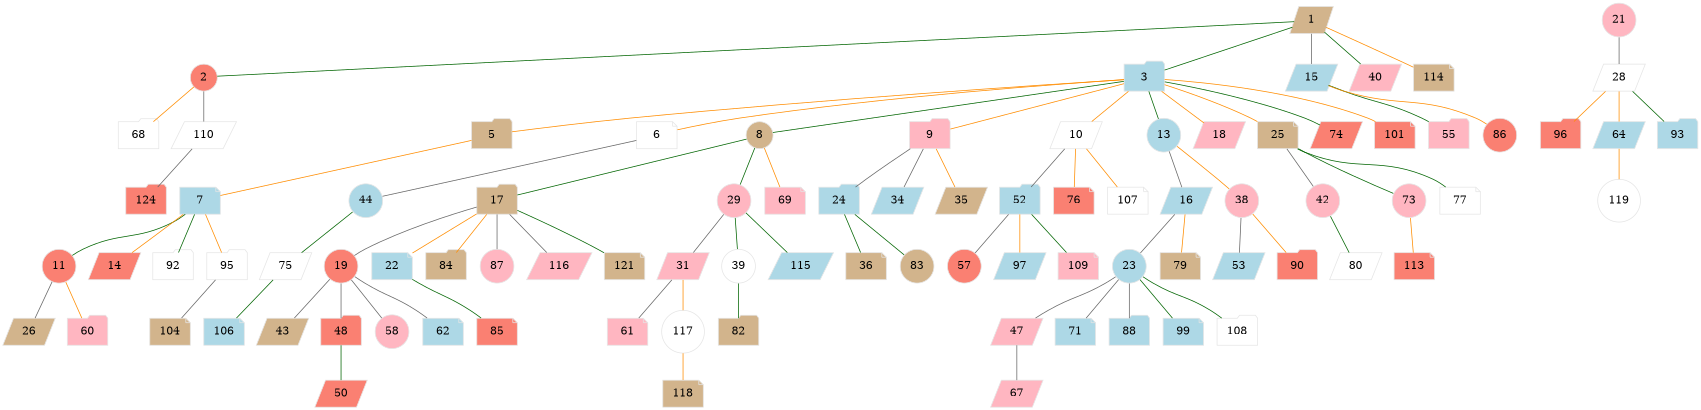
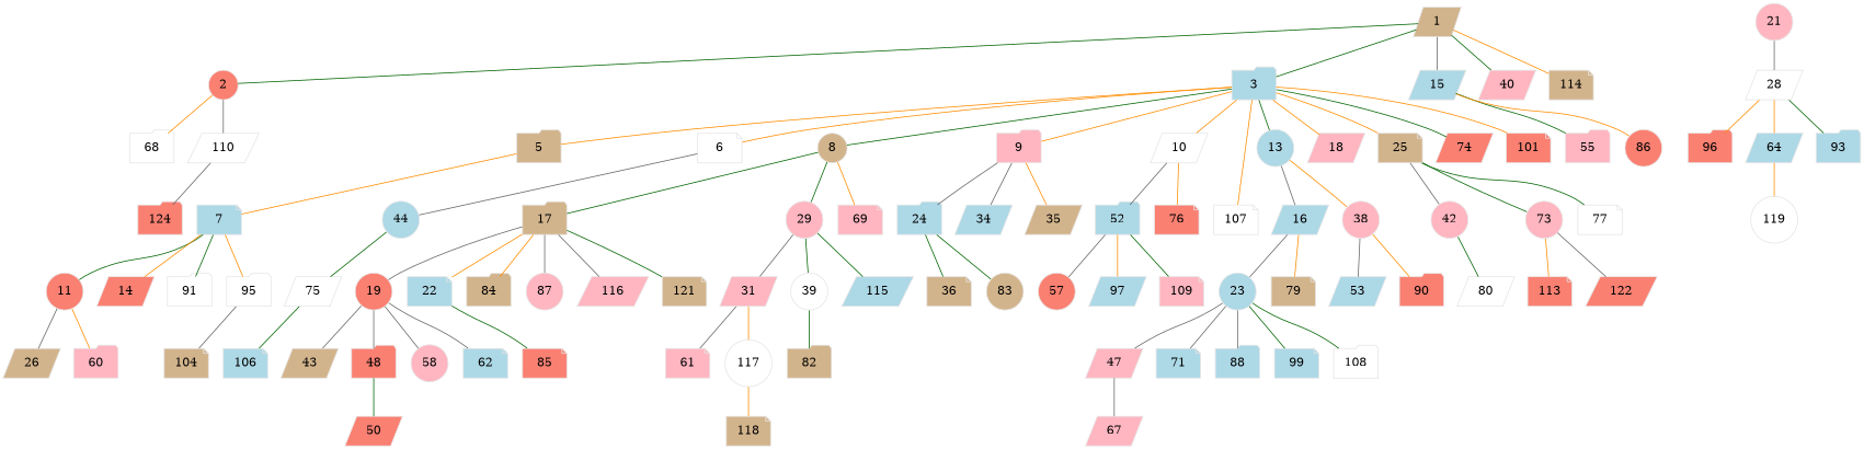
  graph {
    node [color=gray90 fillcolor=lightblue shape=parallelogram style=filled]
    edge [color=darkorange]
    1 [fillcolor=tan super="+37"]
    2 [fillcolor=salmon shape=circle super="+78"]
    3 [shape=folder super="+4"]
    15 [super="+89"]
    40 [fillcolor=lightpink]
    114 [fillcolor=tan shape=note]
    68 [fillcolor=white shape=folder]
    110 [fillcolor=white]
    5 [fillcolor=tan shape=folder]
    6 [fillcolor=white shape=note super="+30"]
    8 [fillcolor=tan shape=circle super="+12"]
    9 [fillcolor=lightpink shape=folder super="+66"]
    10 [fillcolor=white super="+49"]
    13 [shape=circle super="+33"]
    18 [fillcolor=lightpink]
    25 [fillcolor=tan shape=note]
    74 [fillcolor=salmon super="+81"]
    101 [fillcolor=salmon shape=note]
    55 [fillcolor=lightpink shape=folder]
    86 [fillcolor=salmon shape=circle]
    124 [fillcolor=salmon shape=folder]
    7 [shape=note super="+70"]
    44 [shape=circle super="+98"]
    17 [fillcolor=tan shape=folder super="+27"]
    29 [fillcolor=lightpink shape=circle super="+100"]
    69 [fillcolor=lightpink shape=note super="+91"]
    24 [shape=folder super="+45"]
    34
    35 [fillcolor=tan]
    52 [shape=folder super="+56"]
    76 [fillcolor=salmon shape=note]
    107 [fillcolor=white shape=note]
    16 [super="+94"]
    38 [fillcolor=lightpink shape=circle super="+72"]
    42 [fillcolor=lightpink shape=circle super="+128"]
    73 [fillcolor=lightpink shape=circle super="+111"]
    77 [fillcolor=white shape=note]
    11 [fillcolor=salmon shape=circle super="+51"]
    14 [fillcolor=salmon]
-   92 [fillcolor=white shape=folder]
+   92 [fillcolor=white shape=folder label=91]
    95 [fillcolor=white shape=folder super="+105"]
    75 [fillcolor=white]
    26 [fillcolor=tan super="+112"]
    60 [fillcolor=lightpink shape=folder]
    104 [fillcolor=tan shape=note]
    19 [fillcolor=salmon shape=circle super="+20"]
    22 [shape=note super="+32"]
    84 [fillcolor=tan shape=folder]
    87 [fillcolor=lightpink shape=circle]
    116 [fillcolor=lightpink]
    121 [fillcolor=tan shape=note]
    31 [fillcolor=lightpink super="+65"]
    39 [fillcolor=white shape=circle super="+59"]
    115
    36 [fillcolor=tan shape=note]
    83 [fillcolor=tan shape=circle super="+103"]
    57 [fillcolor=salmon shape=circle super="+63"]
    97
    109 [fillcolor=lightpink shape=note]
    23 [shape=circle super="+41"]
    79 [fillcolor=tan shape=note]
    53
    90 [fillcolor=salmon shape=folder]
    21 [fillcolor=lightpink shape=circle super="+120"]
    28 [fillcolor=white super="+54"]
    47 [fillcolor=lightpink super="+96"]
    71 [shape=note]
    88 [shape=folder]
    99 [shape=note]
    108 [fillcolor=white shape=folder]
    43 [fillcolor=tan]
    48 [fillcolor=salmon shape=folder]
    58 [fillcolor=lightpink shape=circle]
    62 [shape=note]
    85 [fillcolor=salmon shape=note]
    50 [fillcolor=salmon]
    n77 [fillcolor=salmon label=96 shape=folder]
    64 [super="+102"]
    93 [shape=folder]
    67 [fillcolor=lightpink]
    80 [fillcolor=white super="+126"]
    113 [fillcolor=salmon shape=note]
+   122 [fillcolor=salmon super="+125"]
    119 [fillcolor=white shape=circle]
    61 [fillcolor=lightpink shape=note]
    117 [fillcolor=white shape=circle super="+127"]
    82 [fillcolor=tan shape=folder]
    118 [fillcolor=tan shape=note super="+123"]
    106 [shape=note]
    1 -- 2 [color=darkgreen]
    1 -- 3 [color=darkgreen]
    1 -- 15 [color=gray40]
    1 -- 40 [color=darkgreen]
    1 -- 114
    2 -- 68
    2 -- 110 [color=gray40]
    3 -- 5
    3 -- 6
    3 -- 8 [color=darkgreen]
    3 -- 9
    3 -- 10
    3 -- 13 [color=darkgreen]
    3 -- 18
    3 -- 25
    3 -- 74 [color=darkgreen]
    3 -- 101
    15 -- 55 [color=darkgreen]
    15 -- 86
    110 -- 124 [color=gray40]
    5 -- 7
    6 -- 44 [color=gray40]
    8 -- 17 [color=darkgreen]
    8 -- 29 [color=darkgreen]
    8 -- 69
    9 -- 24 [color=gray40]
    9 -- 34 [color=gray40]
    9 -- 35
    10 -- 52 [color=gray40]
    10 -- 76
-   10 -- 107
+   3 -- 107
    13 -- 16 [color=gray40]
    13 -- 38
    25 -- 42 [color=gray40]
    25 -- 73 [color=darkgreen]
    25 -- 77 [color=darkgreen]
    7 -- 11 [color=darkgreen]
    7 -- 14
    7 -- 92 [color=darkgreen]
    7 -- 95
    44 -- 75 [color=darkgreen]
    17 -- 19 [color=gray40]
    17 -- 22
    17 -- 84
    17 -- 87 [color=gray40]
    17 -- 116 [color=gray40]
    17 -- 121 [color=darkgreen]
    29 -- 31 [color=gray40]
    29 -- 39 [color=darkgreen]
    29 -- 115 [color=darkgreen]
    24 -- 36 [color=darkgreen]
    24 -- 83 [color=darkgreen]
    52 -- 57 [color=gray40]
    52 -- 97
    52 -- 109 [color=darkgreen]
    16 -- 23 [color=gray40]
    16 -- 79
    38 -- 53 [color=gray40]
    38 -- 90
    42 -- 80 [color=darkgreen]
    73 -- 113
+   73 -- 122 [color=gray40]
    11 -- 26 [color=gray40]
    11 -- 60
    95 -- 104 [color=gray40]
    75 -- 106 [color=darkgreen]
    19 -- 43 [color=gray40]
    19 -- 48 [color=gray40]
    19 -- 58 [color=gray40]
    19 -- 62 [color=gray40]
    22 -- 85 [color=darkgreen]
    31 -- 61 [color=gray40]
    31 -- 117
    39 -- 82 [color=darkgreen]
    23 -- 47 [color=gray40]
    23 -- 71 [color=gray40]
    23 -- 88 [color=gray40]
    23 -- 99 [color=darkgreen]
    23 -- 108 [color=darkgreen]
    21 -- 28 [color=gray40]
    28 -- n77
    28 -- 64
    28 -- 93 [color=darkgreen]
    47 -- 67 [color=gray40]
    48 -- 50 [color=darkgreen]
    64 -- 119
    117 -- 118
  }
